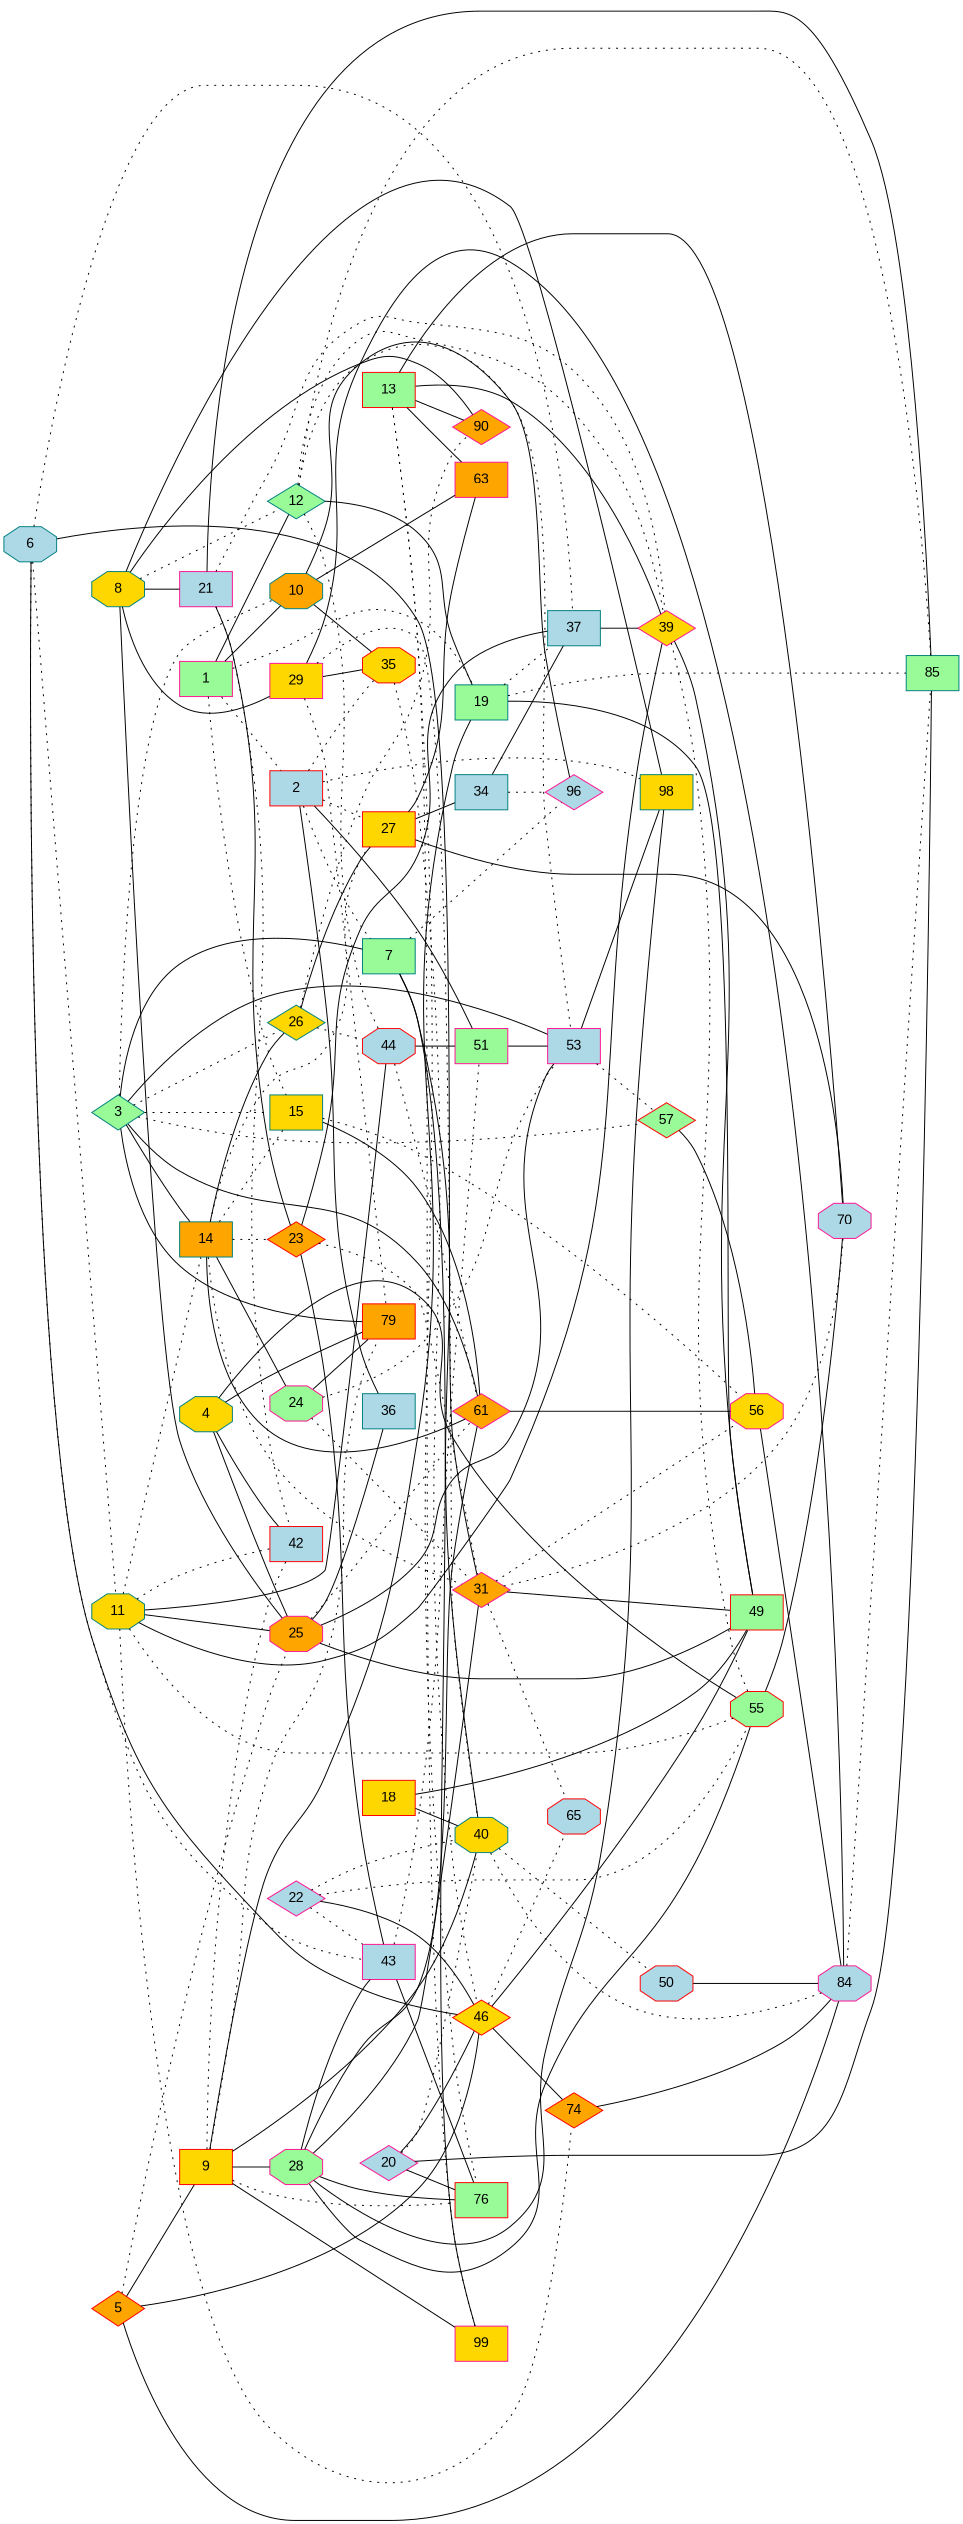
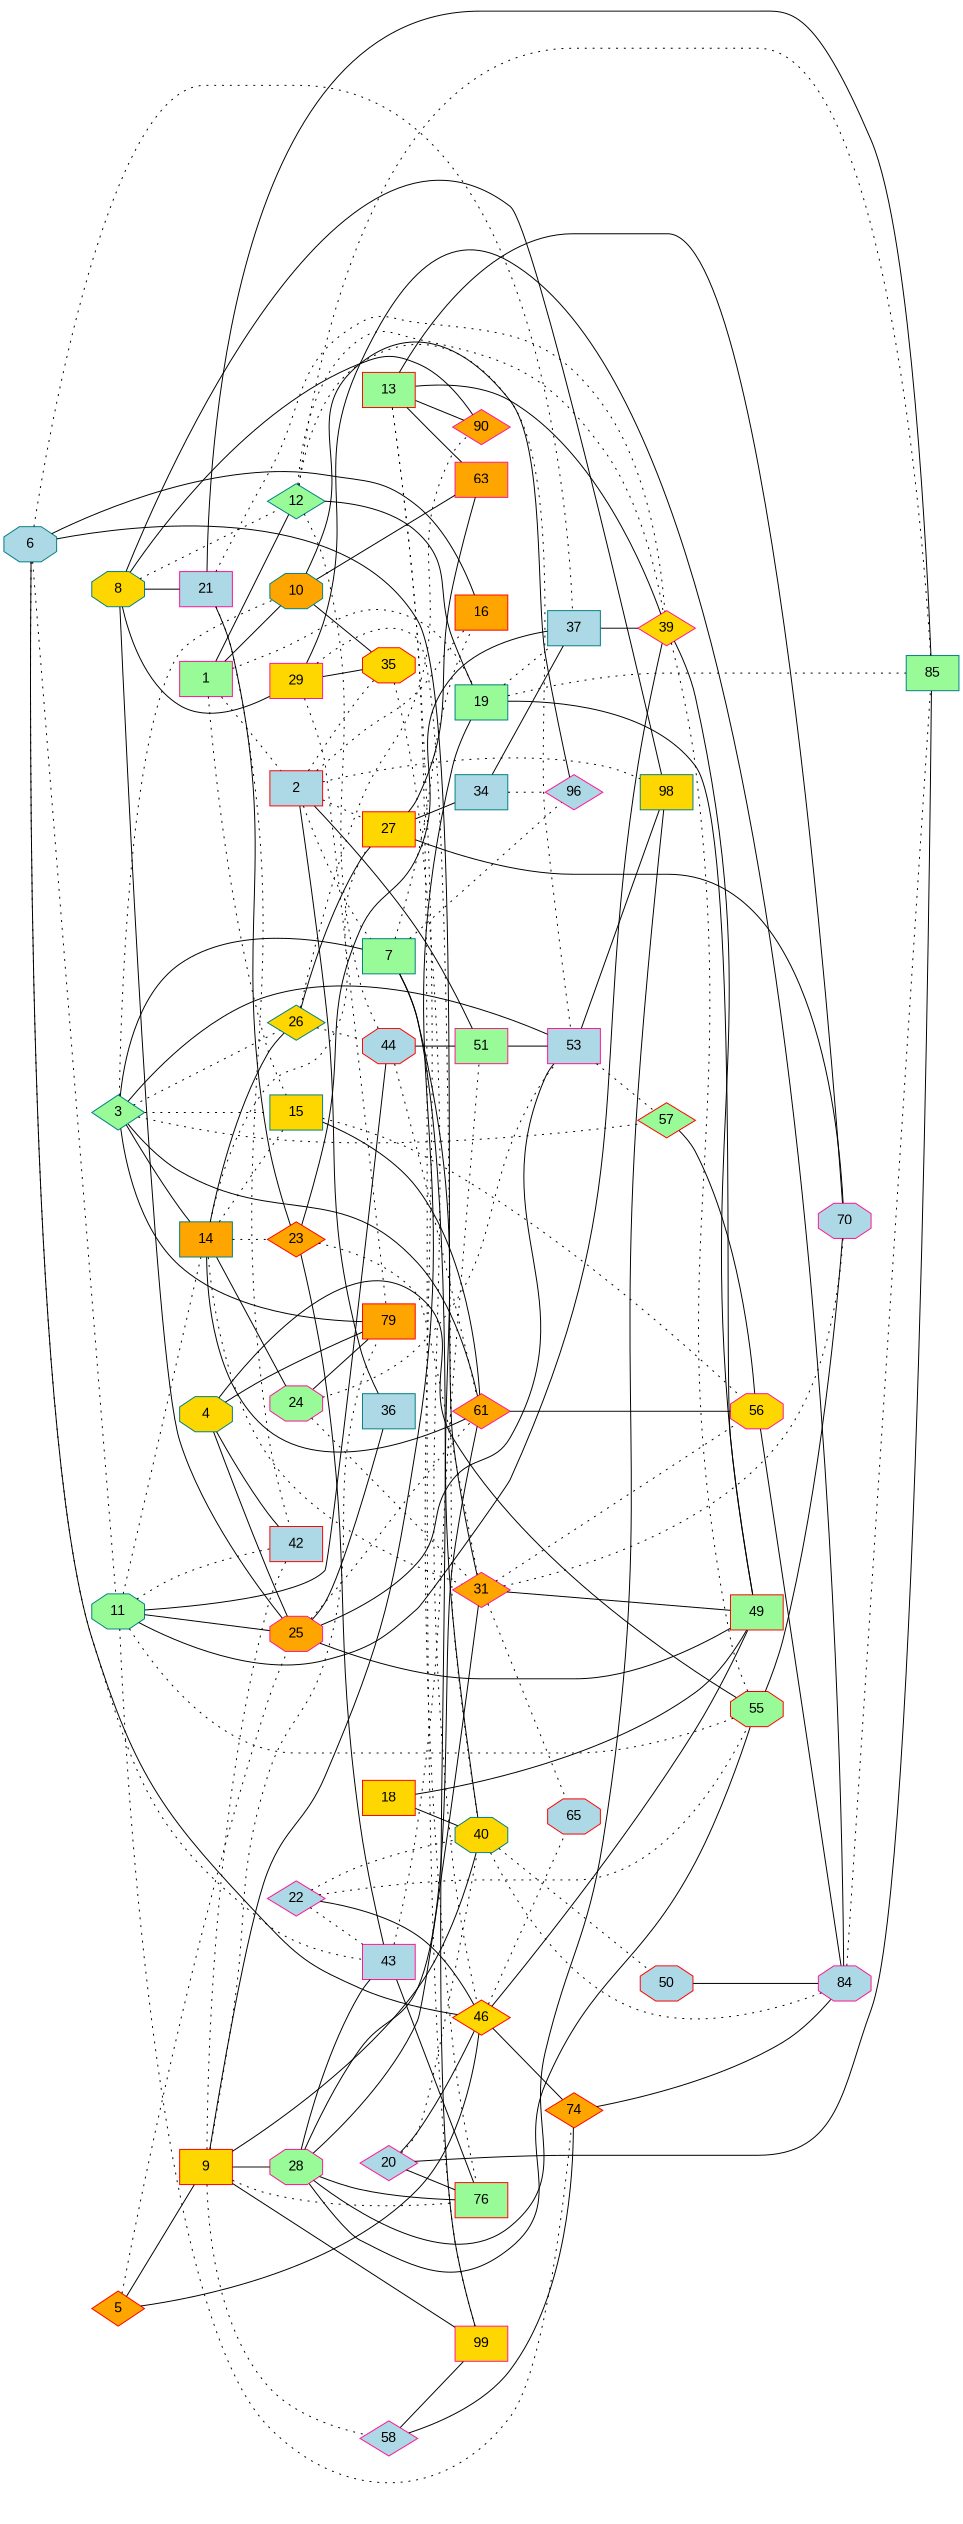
  graph {
    fontname="Liberation Sans"
    rankdir=LR
    node [color=deeppink fillcolor=lightblue fontname="Liberation Sans" shape=box style=filled]
    edge [fontname="Liberation Sans" style=solid]
    2 [color=red super="+68"]
    7 [color=teal fillcolor=palegreen super="+97"]
+   16 [color=red fillcolor=orange super="+87"]
    27 [color=red fillcolor=gold super="+45"]
    35 [color=red fillcolor=gold shape=octagon]
    36 [color=teal]
    51 [fillcolor=palegreen]
    98 [color=teal fillcolor=gold]
    1 [fillcolor=palegreen]
    10 [color=teal fillcolor=orange shape=octagon super="+93"]
    12 [color=teal fillcolor=palegreen shape=diamond super="+32"]
    15 [color=teal fillcolor=gold super="+30"]
    19 [color=teal fillcolor=palegreen]
    96 [shape=diamond]
    63 [fillcolor=orange]
    53 [super="+100"]
    39 [fillcolor=gold shape=diamond super="+83"]
    44 [color=red shape=octagon super="+75"]
    85 [color=teal fillcolor=palegreen super="+91"]
    61 [fillcolor=orange shape=diamond super="+78"]
    n21 [fillcolor=gold label=56 shape=octagon super="+92"]
    37 [color=teal super="+80"]
    49 [color=red fillcolor=palegreen super="+59"]
    40 [color=teal fillcolor=gold shape=octagon super="+69"]
    99 [fillcolor=gold]
    n26 [label=70 shape=octagon]
    34 [color=teal super="+70"]
    46 [color=red fillcolor=gold shape=diamond super="+47"]
    3 [color=teal fillcolor=palegreen shape=diamond super="+48"]
    14 [color=teal fillcolor=orange super="+56"]
    26 [color=teal fillcolor=gold shape=diamond super="+54"]
    57 [color=red fillcolor=palegreen shape=diamond]
    79 [color=red fillcolor=orange super="+95"]
    31 [fillcolor=orange shape=diamond super="+82"]
    23 [color=red fillcolor=orange shape=diamond super="+38"]
    24 [fillcolor=palegreen shape=octagon]
    90 [fillcolor=orange shape=diamond]
    21 [super="+86"]
    42 [color=red super="+64"]
    4 [color=teal fillcolor=gold shape=octagon]
    25 [fillcolor=orange shape=octagon super="+81"]
    55 [color=red fillcolor=palegreen shape=octagon super="+71"]
    9 [color=red fillcolor=gold super="+17"]
    28 [fillcolor=palegreen shape=octagon super="+67"]
+   58 [shape=diamond]
    76 [color=red fillcolor=palegreen super="+89"]
    5 [color=red fillcolor=orange shape=diamond]
    84 [shape=octagon super="+88"]
    74 [color=red fillcolor=orange shape=diamond super="+94"]
    65 [color=red shape=octagon]
    6 [color=teal shape=octagon super="+62"]
-   11 [color=teal fillcolor=gold shape=octagon super="+73"]
+   11 [color=teal fillcolor=palegreen shape=octagon super="+73"]
    43 [super="+77"]
    50 [color=red shape=octagon]
    8 [color=teal fillcolor=gold shape=octagon super="+41"]
    29 [fillcolor=gold super="+33"]
    13 [color=red fillcolor=palegreen super="+52"]
    18 [color=red fillcolor=gold]
    20 [shape=diamond super="+72"]
    22 [shape=diamond]
    2 -- 7 [style=dotted]
+   2 -- 16 [style=dotted]
    2 -- 27 [style=dotted]
    2 -- 35 [style=dotted]
    2 -- 36
    2 -- 51
    2 -- 98 [style=dotted]
+   7 -- 16 [style=dotted]
    7 -- 96 [style=dotted]
    7 -- 40
    7 -- 99
    27 -- 63
    27 -- n26
    27 -- 34
    35 -- 46 [style=dotted]
    51 -- 53
    1 -- 2 [style=dotted]
    1 -- 10
    1 -- 12
    1 -- 15 [style=dotted]
    1 -- 19 [style=dotted]
    10 -- 35
    10 -- 96
    10 -- 63
    12 -- 19
    12 -- 53 [style=dotted]
    12 -- 39 [style=dotted]
    12 -- 44 [style=dotted]
    12 -- 85 [style=dotted]
    15 -- 61
    15 -- n21 [style=dotted]
    19 -- 85 [style=dotted]
    19 -- 37 [style=dotted]
    19 -- 49
    53 -- 98
    53 -- 57 [style=dotted]
    39 -- 49
    39 -- 55 [style=dotted]
    44 -- 51
    44 -- 61 [style=dotted]
    61 -- n21
    n21 -- 84
    37 -- 39
    40 -- 84 [style=dotted]
    40 -- 50 [style=dotted]
    34 -- 96 [style=dotted]
    34 -- 37
    46 -- 49
    46 -- 74
    46 -- 65 [style=dotted]
    3 -- 7
    3 -- 10 [style=dotted]
    3 -- 15 [style=dotted]
    3 -- 53
    3 -- 61
    3 -- 14
    3 -- 26 [style=dotted]
    3 -- 57 [style=dotted]
    3 -- 79
    14 -- 27 [style=dotted]
    14 -- 15 [style=dotted]
    14 -- 61
    14 -- 26
    14 -- 31 [style=dotted]
    14 -- 23 [style=dotted]
    14 -- 24
    26 -- 27
    26 -- 44 [style=dotted]
    26 -- 90 [style=dotted]
    57 -- n21
    31 -- n21 [style=dotted]
    31 -- 49 [weight=2]
    31 -- n26 [style=dotted]
    31 -- 65 [style=dotted]
    23 -- 37
    23 -- 31 [style=dotted]
    23 -- 43
    24 -- 53 [style=dotted]
    24 -- 79
    24 -- 31 [style=dotted]
    21 -- 39 [style=dotted]
    21 -- 85
    21 -- 23
    21 -- 42 [style=dotted]
    4 -- 79
    4 -- 42
    4 -- 25
    4 -- 55
    25 -- 36
    25 -- 53
    25 -- 61 [style=dotted]
    25 -- 49
    55 -- n26
    9 -- 19
    9 -- 40
    9 -- 99
    9 -- 79 [style=dotted]
    9 -- 42 [style=dotted]
    9 -- 28
+   9 -- 58 [style=dotted]
    9 -- 76 [style=dotted]
    28 -- 98
    28 -- 61
    28 -- 31
    28 -- 55
    28 -- 76
    28 -- 43
+   58 -- 99
+   58 -- 74
    5 -- 46
    5 -- 25 [style=dotted]
    5 -- 9
-   5 -- 84
    84 -- 85 [style=dotted]
    74 -- 84
+   6 -- 16
    6 -- 37 [style=dotted weight=2]
    6 -- 46
    6 -- 31
    6 -- 11 [style=dotted]
    6 -- 43 [style=dotted]
    11 -- 39
    11 -- 44
    11 -- 14 [style=dotted]
    11 -- 42 [style=dotted]
    11 -- 25
    11 -- 55 [style=dotted]
    11 -- 74 [style=dotted]
    43 -- 51 [style=dotted]
    43 -- 76
    50 -- 84
    8 -- 98
    8 -- 12 [style=dotted]
    8 -- 90
    8 -- 21
    8 -- 25
    8 -- 29
    29 -- 35
    29 -- 40 [style=dotted]
    29 -- 79 [style=dotted]
    29 -- 84
    13 -- 63
    13 -- 39
    13 -- 99 [style=dotted]
    13 -- n26
    13 -- 90
    13 -- 76 [style=dotted]
    18 -- 49
    18 -- 40
    20 -- 85
    20 -- 40 [style=dotted]
    20 -- 46
    20 -- 76
    22 -- 40 [style=dotted]
    22 -- 46
    22 -- 55 [style=dotted]
    22 -- 43 [style=dotted]
  }
